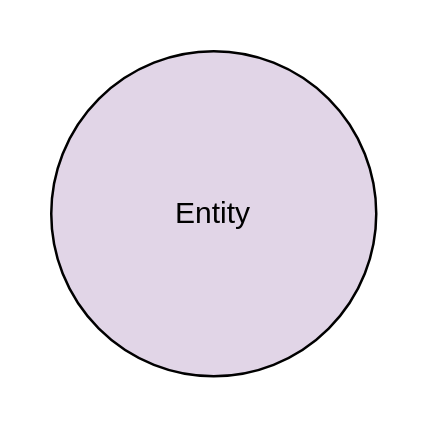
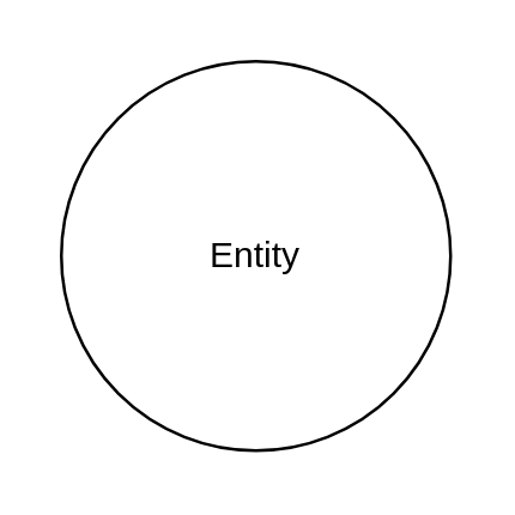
  <mxCell id="0" />
  <mxCell id="1" parent="0" />
- <mxCell id="2" value="Entity" style="ellipse;whiteSpace=wrap;html=1;aspect=fixed;fillColor=#e1d5e7;" vertex="1" parent="1"><mxGeometry x="20" y="20" width="130" height="130" as="geometry" /></mxCell>
+ <mxCell id="2" value="Entity" style="ellipse;whiteSpace=wrap;html=1;aspect=fixed;" vertex="1" parent="1"><mxGeometry x="20" y="20" width="130" height="130" as="geometry" /></mxCell>
